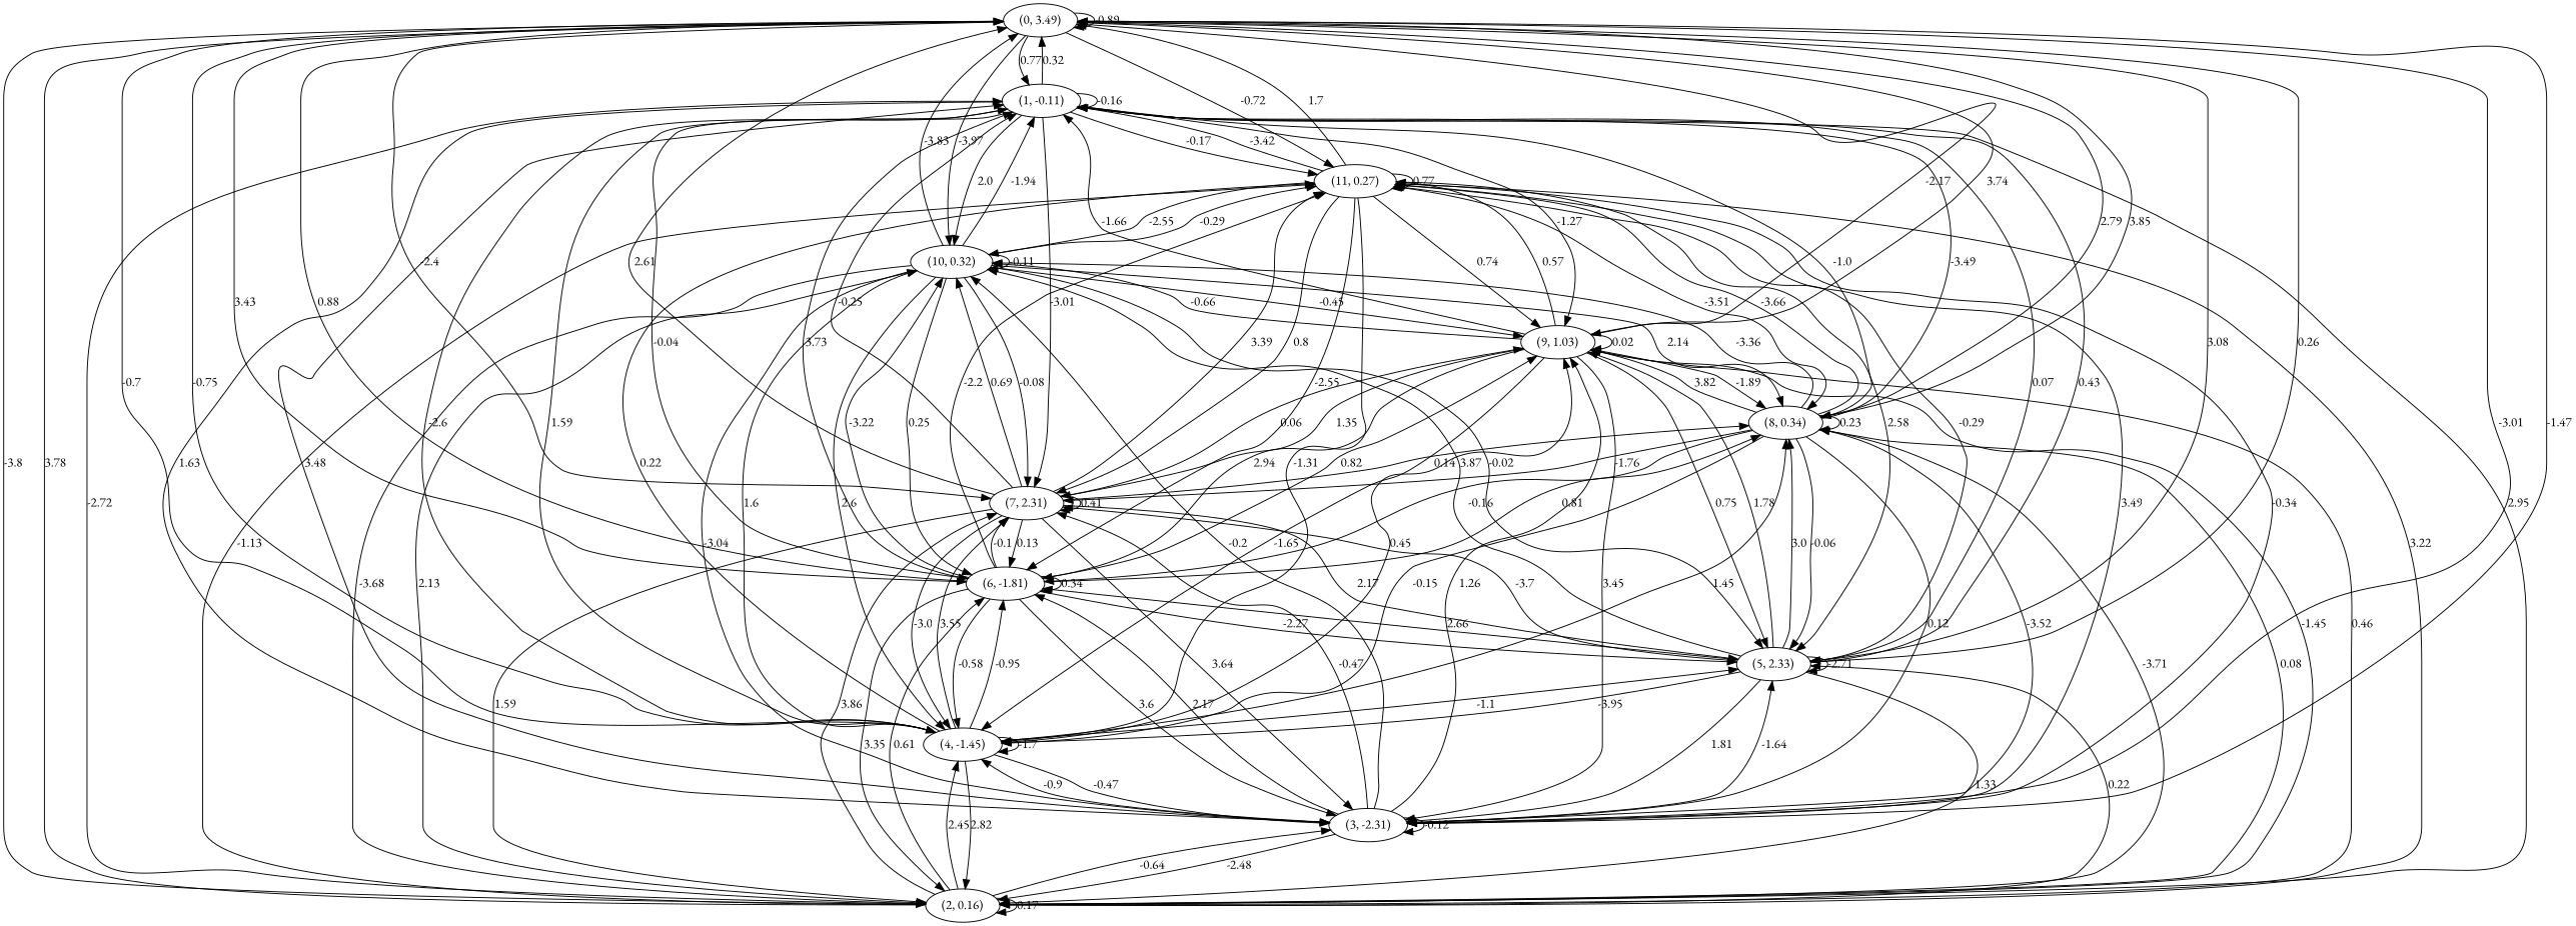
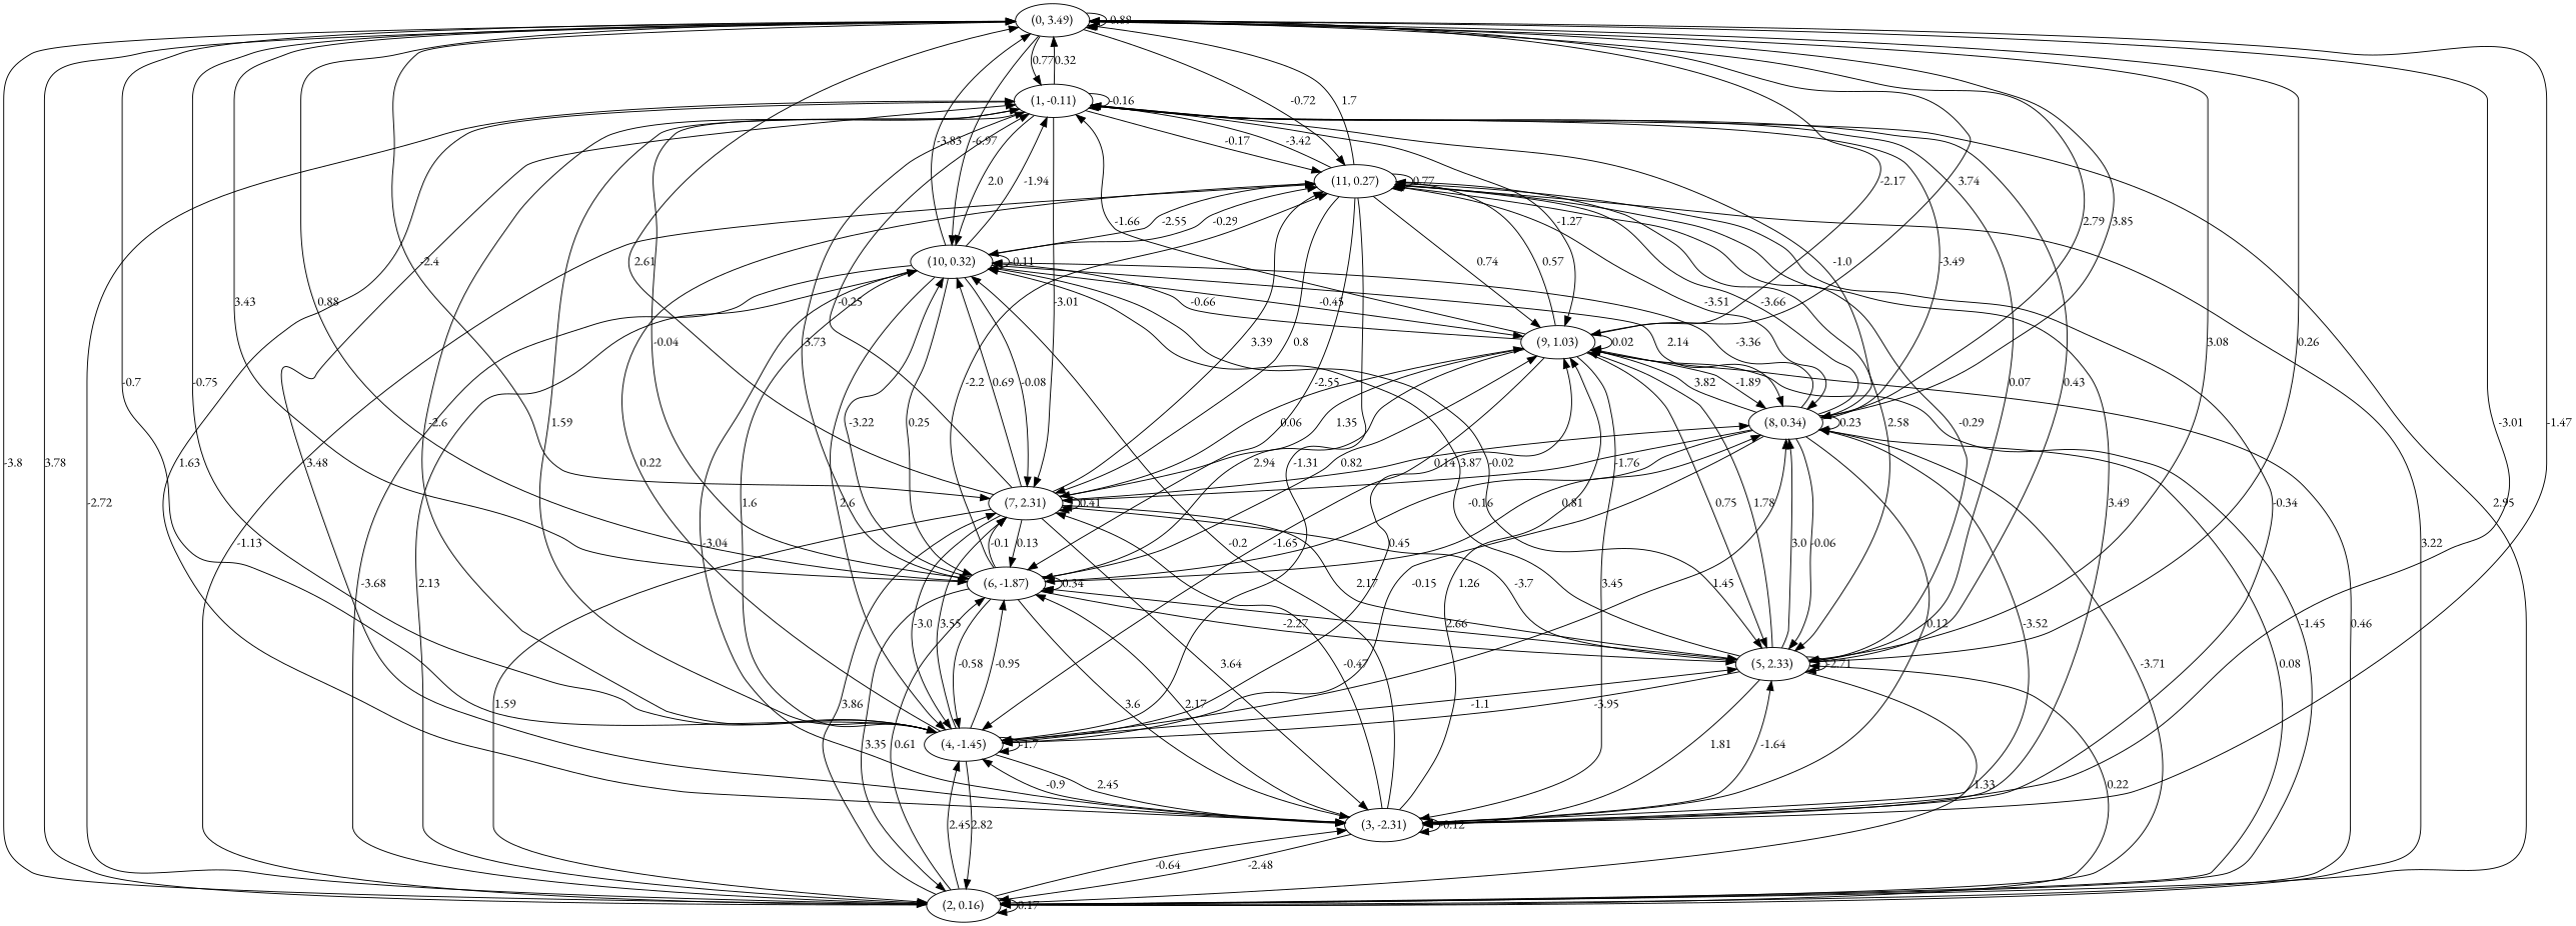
  digraph {
    fontname="EB Garamond"
    node [fontname="EB Garamond"]
    edge [fontname="EB Garamond"]
    n1 [label="(0, 3.49)"]
    n2 [label="(1, -0.11)"]
    n3 [label="(2, 0.16)"]
    n4 [label="(3, -2.31)"]
    n5 [label="(4, -1.45)"]
    n6 [label="(5, 2.33)"]
-   n7 [label="(6, -1.81)"]
+   n7 [label="(6, -1.87)"]
    n8 [label="(7, 2.31)"]
    n9 [label="(8, 0.34)"]
    n10 [label="(9, 1.03)"]
    n11 [label="(10, 0.32)"]
    n12 [label="(11, 0.27)"]
    n1 -> n1 [label=-0.89]
    n1 -> n2 [label=0.77]
    n1 -> n3 [label=-3.8]
    n1 -> n4 [label=-3.01]
    n1 -> n5 [label=-0.7]
    n1 -> n6 [label=3.08]
    n1 -> n7 [label=3.43]
    n1 -> n8 [label=-2.4]
    n1 -> n9 [label=2.79]
    n1 -> n10 [label=-2.17]
-   n1 -> n11 [label=-3.97]
+   n1 -> n11 [label=-6.97]
    n1 -> n12 [label=-0.72]
    n2 -> n1 [label=0.32]
    n2 -> n2 [label=-0.16]
    n2 -> n3 [label=2.95]
    n2 -> n4 [label=1.63]
    n2 -> n5 [label=-2.6]
    n2 -> n6 [label=0.07]
    n2 -> n7 [label=-0.04]
    n2 -> n8 [label=-3.01]
    n2 -> n9 [label=-1.0]
    n2 -> n10 [label=-1.27]
    n2 -> n11 [label=2.0]
    n2 -> n12 [label=-0.17]
    n3 -> n1 [label=3.78]
    n3 -> n2 [label=-2.72]
    n3 -> n3 [label=0.17]
    n3 -> n4 [label=-0.64]
    n3 -> n5 [label=2.45]
    n3 -> n6 [label=0.22]
    n3 -> n7 [label=0.61]
    n3 -> n8 [label=3.86]
    n3 -> n9 [label=0.08]
    n3 -> n10 [label=0.46]
    n3 -> n11 [label=2.13]
    n3 -> n12 [label=-1.13]
    n4 -> n1 [label=-1.47]
    n4 -> n2 [label=3.48]
    n4 -> n3 [label=-2.48]
    n4 -> n4 [label=-0.12]
    n4 -> n5 [label=-0.9]
    n4 -> n6 [label=-1.64]
    n4 -> n7 [label=2.17]
    n4 -> n8 [label=-0.47]
    n4 -> n9 [label=-3.52]
    n4 -> n10 [label=1.26]
    n4 -> n11 [label=-0.2]
    n4 -> n12 [label=3.49]
    n5 -> n1 [label=-0.75]
    n5 -> n2 [label=1.59]
    n5 -> n3 [label=2.82]
-   n5 -> n4 [label=-0.47]
+   n5 -> n4 [label=2.45]
    n5 -> n5 [label=-1.7]
    n5 -> n6 [label=-1.1]
    n5 -> n7 [label=-0.95]
    n5 -> n8 [label=3.55]
    n5 -> n9 [label=1.45]
    n5 -> n10 [label=0.45]
    n5 -> n11 [label=1.6]
    n5 -> n12 [label=0.22]
    n6 -> n1 [label=0.26]
    n6 -> n2 [label=0.43]
    n6 -> n3 [label=1.33]
    n6 -> n4 [label=1.81]
    n6 -> n5 [label=-3.95]
    n6 -> n6 [label=-2.71]
    n6 -> n7 [label=2.66]
    n6 -> n8 [label=-3.7]
    n6 -> n9 [label=3.0]
    n6 -> n10 [label=1.78]
    n6 -> n11 [label=3.87]
    n6 -> n12 [label=-0.29]
    n7 -> n1 [label=0.88]
    n7 -> n2 [label=3.73]
    n7 -> n3 [label=3.35]
    n7 -> n4 [label=3.6]
    n7 -> n5 [label=-0.58]
    n7 -> n6 [label=-2.27]
    n7 -> n7 [label=0.34]
    n7 -> n8 [label=-0.1]
    n7 -> n9 [label=0.81]
    n7 -> n10 [label=0.82]
    n7 -> n11 [label=-3.22]
    n7 -> n12 [label=-2.2]
    n8 -> n1 [label=2.61]
    n8 -> n2 [label=-0.25]
    n8 -> n3 [label=1.59]
    n8 -> n4 [label=3.64]
    n8 -> n5 [label=-3.0]
    n8 -> n6 [label=2.17]
    n8 -> n7 [label=0.13]
    n8 -> n8 [label=0.41]
    n8 -> n9 [label=0.14]
    n8 -> n10 [label=0.06]
    n8 -> n11 [label=0.69]
    n8 -> n12 [label=3.39]
    n9 -> n1 [label=3.85]
    n9 -> n2 [label=-3.49]
    n9 -> n3 [label=-3.71]
    n9 -> n4 [label=0.12]
    n9 -> n5 [label=-0.15]
    n9 -> n6 [label=-0.06]
    n9 -> n7 [label=-0.16]
    n9 -> n8 [label=-1.76]
    n9 -> n9 [label=0.23]
    n9 -> n10 [label=3.82]
    n9 -> n11 [label=-3.36]
    n9 -> n12 [label=-3.66]
    n10 -> n1 [label=3.74]
    n10 -> n2 [label=-1.66]
    n10 -> n3 [label=-1.45]
    n10 -> n4 [label=3.45]
    n10 -> n5 [label=-1.65]
    n10 -> n6 [label=0.75]
    n10 -> n7 [label=2.94]
    n10 -> n8 [label=1.35]
    n10 -> n9 [label=-1.89]
    n10 -> n10 [label=0.02]
    n10 -> n11 [label=-0.66]
    n10 -> n12 [label=0.57]
    n11 -> n1 [label=-3.83]
    n11 -> n2 [label=-1.94]
    n11 -> n3 [label=-3.68]
    n11 -> n4 [label=-3.04]
    n11 -> n5 [label=2.6]
    n11 -> n6 [label=-0.02]
    n11 -> n7 [label=0.25]
    n11 -> n8 [label=-0.08]
    n11 -> n9 [label=2.14]
    n11 -> n10 [label=-0.45]
    n11 -> n11 [label=-0.11]
    n11 -> n12 [label=-0.29]
    n12 -> n1 [label=1.7]
    n12 -> n2 [label=-3.42]
    n12 -> n3 [label=3.22]
    n12 -> n4 [label=-0.34]
    n12 -> n5 [label=-1.31]
    n12 -> n6 [label=2.58]
    n12 -> n7 [label=-2.55]
    n12 -> n8 [label=0.8]
    n12 -> n9 [label=-3.51]
    n12 -> n10 [label=0.74]
    n12 -> n11 [label=-2.55]
    n12 -> n12 [label=0.77]
  }
